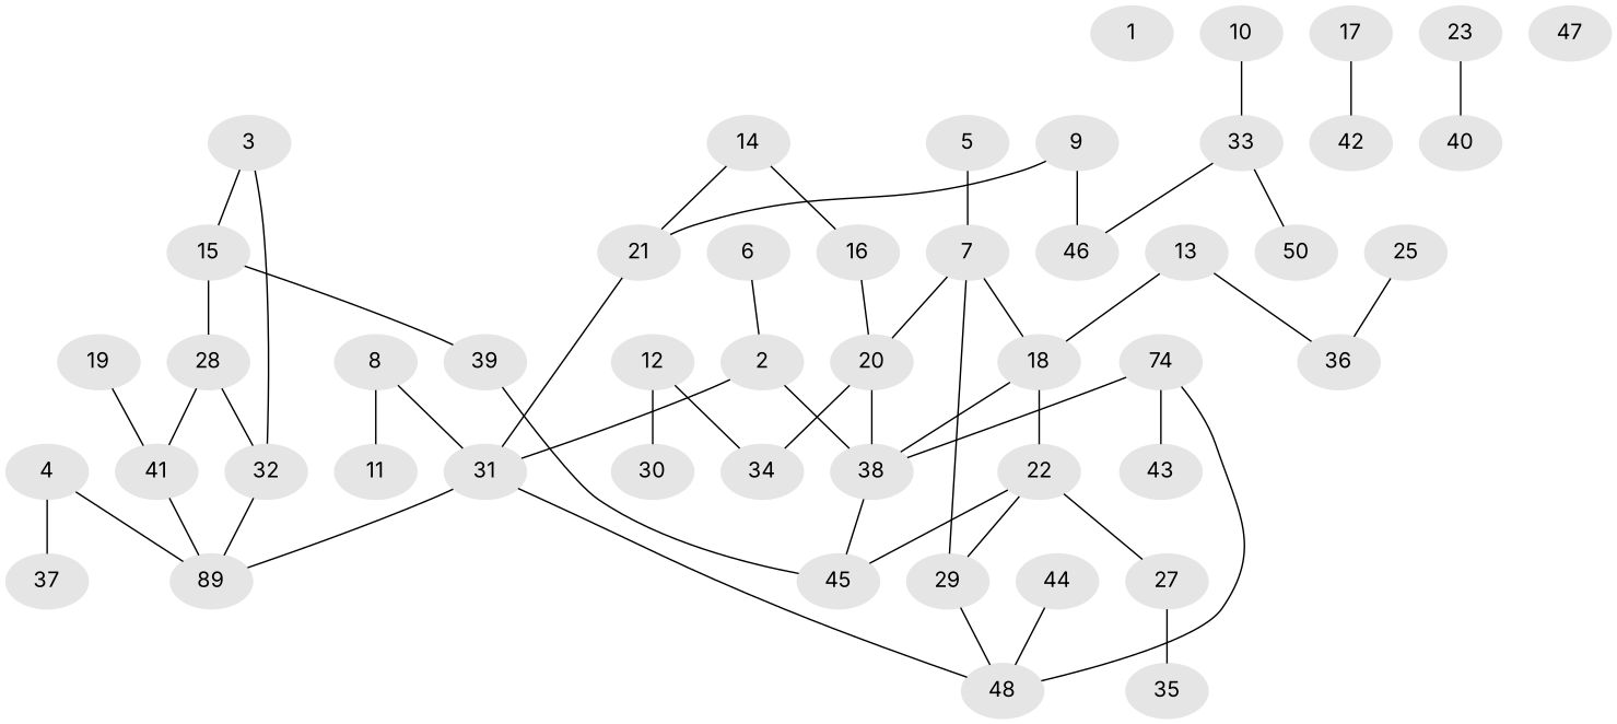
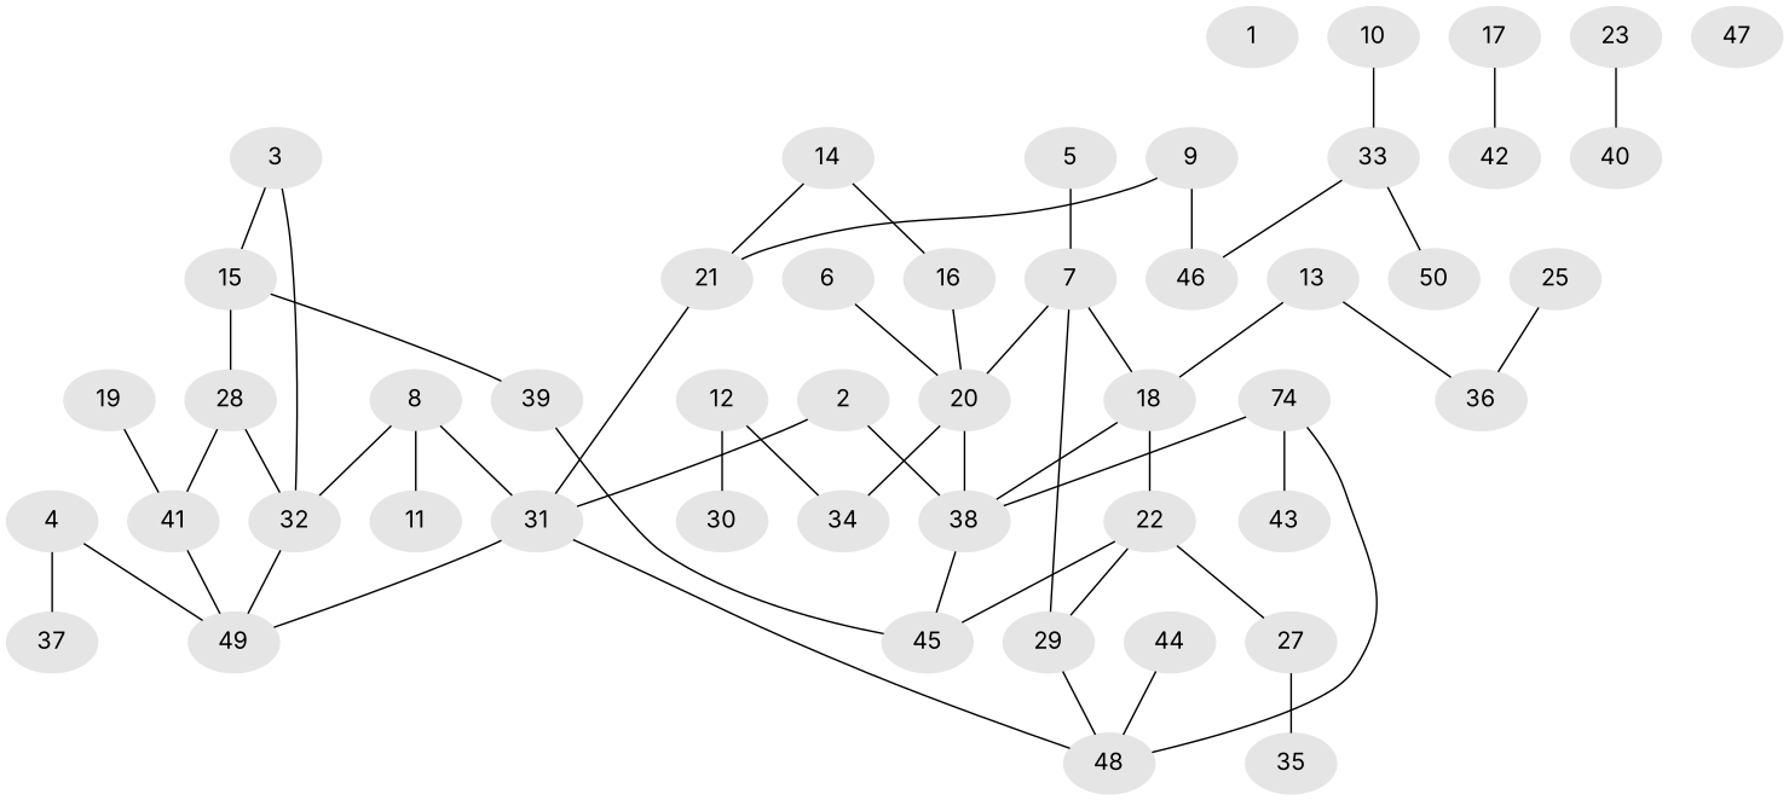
  graph {
    fontname=Inter
    node [color=gray90 fontname=Inter style=filled]
    edge [fontname=Inter]
    1
    2
    31
    38
-   49 [label=89]
+   49
    48
    45
    3
    15
    32
    28
    39
    4
    37
    5
    7
    20
    18
    29
    6
    34
    22
    8
    11
    9
    21
    46
    10
    33
    50
    12
    30
    13
    36
    14
    16
    41
    17
    42
    27
    19
    35
    23
    40
    n45 [label=74]
    43
    25
    44
    47
    2 -- 31
    2 -- 38
    31 -- 49
    31 -- 48
    38 -- 45
    3 -- 15
    3 -- 32
    15 -- 28
    15 -- 39
    32 -- 49
    28 -- 32
    28 -- 41
    39 -- 45
    4 -- 49
    4 -- 37
    5 -- 7
    7 -- 20
    7 -- 18
    7 -- 29
    20 -- 38
    20 -- 34
    18 -- 38
    18 -- 22
    29 -- 48
-   6 -- 2
+   6 -- 20
    22 -- 45
    22 -- 29
    22 -- 27
    8 -- 31
+   8 -- 32
    8 -- 11
    9 -- 21
    9 -- 46
    21 -- 31
    10 -- 33
    33 -- 46
    33 -- 50
    12 -- 34
    12 -- 30
    13 -- 18
    13 -- 36
    14 -- 21
    14 -- 16
    16 -- 20
    41 -- 49
    17 -- 42
    27 -- 35
    19 -- 41
    23 -- 40
    n45 -- 38
    n45 -- 48
    n45 -- 43
    25 -- 36
    44 -- 48
  }
